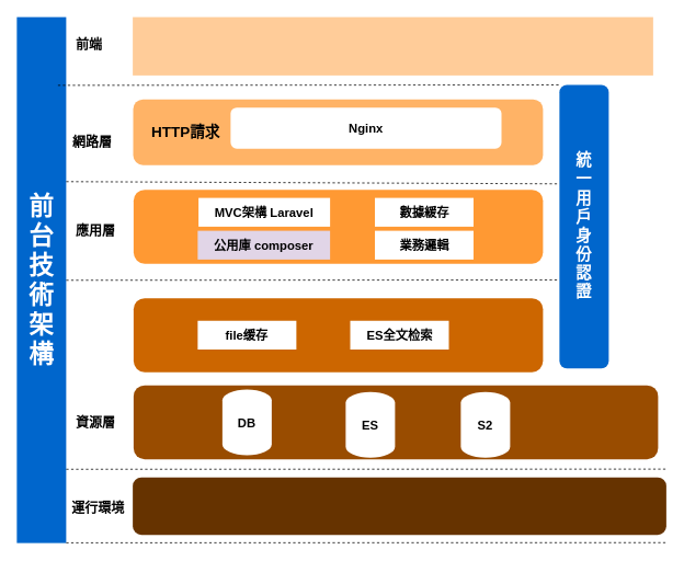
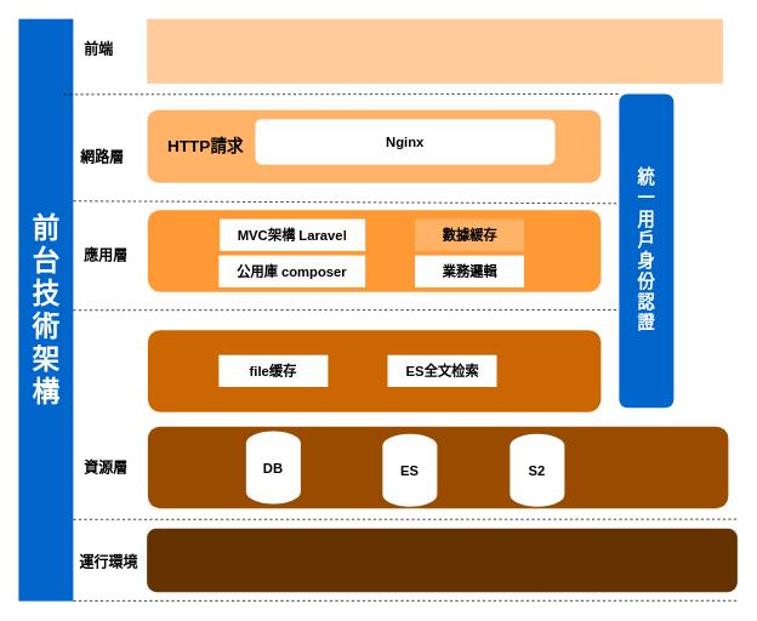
  <mxCell id="0" />
  <mxCell id="1" parent="0" />
  <mxCell id="2" value="前台技術&lt;br style=&quot;font-size: 30px;&quot;&gt;架構" style="rounded=0;whiteSpace=wrap;html=1;fillColor=#0066CC;fontColor=#FFFFFF;fontStyle=1;fontSize=30;strokeColor=none;" parent="1" vertex="1"><mxGeometry x="20" y="20" width="60" height="640" as="geometry" /></mxCell>
  <mxCell id="3" value="" style="endArrow=none;dashed=1;html=1;entryX=0;entryY=0;entryDx=0;entryDy=0;" parent="1" target="28" edge="1"><mxGeometry width="50" height="50" relative="1" as="geometry"><mxPoint x="70" y="103" as="sourcePoint" /><mxPoint x="810" y="99" as="targetPoint" /></mxGeometry></mxCell>
  <mxCell id="4" value="" style="endArrow=none;dashed=1;html=1;exitX=1.017;exitY=0.12;exitDx=0;exitDy=0;exitPerimeter=0;entryX=-0.05;entryY=0.688;entryDx=0;entryDy=0;entryPerimeter=0;" parent="1" target="28" edge="1"><mxGeometry width="50" height="50" relative="1" as="geometry"><mxPoint x="80.02" y="340.2" as="sourcePoint" /><mxPoint x="809" y="340" as="targetPoint" /></mxGeometry></mxCell>
  <mxCell id="5" value="" style="endArrow=none;dashed=1;html=1;exitX=1.017;exitY=0.12;exitDx=0;exitDy=0;exitPerimeter=0;" parent="1" edge="1"><mxGeometry width="50" height="50" relative="1" as="geometry"><mxPoint x="80.02" y="570.2" as="sourcePoint" /><mxPoint x="809" y="570" as="targetPoint" /></mxGeometry></mxCell>
  <mxCell id="6" value="" style="endArrow=none;dashed=1;html=1;exitX=1.017;exitY=0.12;exitDx=0;exitDy=0;exitPerimeter=0;" parent="1" edge="1"><mxGeometry width="50" height="50" relative="1" as="geometry"><mxPoint x="80.02" y="659.7" as="sourcePoint" /><mxPoint x="809" y="659.5" as="targetPoint" /></mxGeometry></mxCell>
  <mxCell id="7" value="前端" style="text;html=1;resizable=0;points=[];autosize=1;align=left;verticalAlign=top;spacingTop=-4;fontStyle=1;fontSize=16;" parent="1" vertex="1"><mxGeometry x="90" y="41" width="40" height="20" as="geometry" /></mxCell>
  <mxCell id="8" value="網路層" style="text;html=1;resizable=0;points=[];autosize=1;align=left;verticalAlign=top;spacingTop=-4;fontStyle=1;fontSize=16;" parent="1" vertex="1"><mxGeometry x="86" y="160" width="70" height="30" as="geometry" /></mxCell>
  <mxCell id="9" value="應用層" style="text;html=1;resizable=0;points=[];autosize=1;align=left;verticalAlign=top;spacingTop=-4;fontStyle=1;fontSize=16;" parent="1" vertex="1"><mxGeometry x="90" y="267.5" width="70" height="30" as="geometry" /></mxCell>
  <mxCell id="10" value="資源層" style="text;html=1;resizable=0;points=[];autosize=1;align=left;verticalAlign=top;spacingTop=-4;fontStyle=1;fontSize=16;" parent="1" vertex="1"><mxGeometry x="90" y="501" width="70" height="30" as="geometry" /></mxCell>
  <mxCell id="11" value="運行環境" style="text;html=1;resizable=0;points=[];autosize=1;align=left;verticalAlign=top;spacingTop=-4;fontStyle=1;fontSize=16;" parent="1" vertex="1"><mxGeometry x="85" y="605" width="90" height="30" as="geometry" /></mxCell>
  <mxCell id="12" value="" style="rounded=0;whiteSpace=wrap;html=1;fillColor=#FFCC99;strokeColor=none;" parent="1" vertex="1"><mxGeometry x="161" y="20" width="633" height="71" as="geometry" /></mxCell>
  <mxCell id="13" value="&lt;b&gt;&lt;font style=&quot;font-size: 18px&quot;&gt;&amp;nbsp; &amp;nbsp; HTTP請求&lt;/font&gt;&lt;/b&gt;" style="rounded=1;whiteSpace=wrap;html=1;align=left;fillColor=#FFB366;strokeColor=none;" parent="1" vertex="1"><mxGeometry x="161.5" y="120" width="498.5" height="80" as="geometry" /></mxCell>
  <mxCell id="14" value="Nginx" style="rounded=1;whiteSpace=wrap;html=1;fontSize=15;fontStyle=1;strokeColor=none;" parent="1" vertex="1"><mxGeometry x="280" y="130" width="329.5" height="50" as="geometry" /></mxCell>
  <mxCell id="15" value="" style="rounded=1;whiteSpace=wrap;html=1;align=left;fillColor=#FF9933;strokeColor=none;" parent="1" vertex="1"><mxGeometry x="162" y="230" width="498" height="90" as="geometry" /></mxCell>
  <mxCell id="16" value="" style="rounded=1;whiteSpace=wrap;html=1;align=left;fillColor=#CC6600;strokeColor=none;fontSize=15;fontStyle=1" parent="1" vertex="1"><mxGeometry x="162" y="362" width="498" height="90" as="geometry" /></mxCell>
- <mxCell id="17" value="公用庫&amp;nbsp;composer" style="rounded=0;whiteSpace=wrap;html=1;align=center;fontSize=15;fontStyle=1;strokeColor=none;fillColor=#e1d5e7;" parent="1" vertex="1"><mxGeometry x="240" y="280" width="161" height="35" as="geometry" /></mxCell>
- <mxCell id="18" value="數據緩存" style="rounded=0;whiteSpace=wrap;html=1;align=center;fontSize=15;fontStyle=1;strokeColor=none;" parent="1" vertex="1"><mxGeometry x="455.5" y="240" width="120" height="35" as="geometry" /></mxCell>
+ <mxCell id="17" value="公用庫&amp;nbsp;composer" style="rounded=0;whiteSpace=wrap;html=1;align=center;fontSize=15;fontStyle=1;strokeColor=none;" parent="1" vertex="1"><mxGeometry x="240" y="280" width="161" height="35" as="geometry" /></mxCell>
+ <mxCell id="18" value="數據緩存" style="rounded=0;whiteSpace=wrap;html=1;align=center;fontSize=15;fontStyle=1;strokeColor=none;fillColor=#ffb366;" parent="1" vertex="1"><mxGeometry x="455.5" y="240" width="120" height="35" as="geometry" /></mxCell>
  <mxCell id="19" value="MVC架構 Laravel" style="rounded=0;whiteSpace=wrap;html=1;align=center;fontSize=15;fontStyle=1;strokeColor=none;" parent="1" vertex="1"><mxGeometry x="241" y="240" width="160" height="35" as="geometry" /></mxCell>
  <mxCell id="20" value="業務邏輯" style="rounded=0;whiteSpace=wrap;html=1;align=center;fontSize=15;fontStyle=1;strokeColor=none;" parent="1" vertex="1"><mxGeometry x="455.5" y="280" width="120" height="35" as="geometry" /></mxCell>
  <mxCell id="21" value="file缓存" style="rounded=0;whiteSpace=wrap;html=1;align=center;fontSize=15;fontStyle=1;strokeColor=none;" parent="1" vertex="1"><mxGeometry x="240" y="389.5" width="120" height="35" as="geometry" /></mxCell>
  <mxCell id="22" value="ES全文检索" style="rounded=0;whiteSpace=wrap;html=1;align=center;fontSize=15;fontStyle=1;strokeColor=none;" parent="1" vertex="1"><mxGeometry x="425.5" y="389.5" width="120" height="35" as="geometry" /></mxCell>
  <mxCell id="23" value="" style="rounded=1;whiteSpace=wrap;html=1;align=left;fillColor=#994C00;strokeColor=none;" parent="1" vertex="1"><mxGeometry x="162" y="468" width="638" height="90" as="geometry" /></mxCell>
  <mxCell id="24" value="DB" style="strokeWidth=1;html=1;shape=mxgraph.flowchart.database;whiteSpace=wrap;align=center;fontSize=15;fontStyle=1;strokeColor=none;" parent="1" vertex="1"><mxGeometry x="270" y="473" width="60" height="80" as="geometry" /></mxCell>
  <mxCell id="25" value="ES" style="strokeWidth=1;html=1;shape=mxgraph.flowchart.database;whiteSpace=wrap;align=center;fontSize=15;fontStyle=1;strokeColor=none;" parent="1" vertex="1"><mxGeometry x="420" y="476" width="60" height="80" as="geometry" /></mxCell>
  <mxCell id="26" value="" style="rounded=1;whiteSpace=wrap;html=1;align=left;fillColor=#663300;strokeColor=none;" parent="1" vertex="1"><mxGeometry x="161" y="580" width="649" height="70" as="geometry" /></mxCell>
  <mxCell id="27" value="" style="endArrow=none;dashed=1;html=1;exitX=1.017;exitY=0.12;exitDx=0;exitDy=0;exitPerimeter=0;entryX=0;entryY=0.349;entryDx=0;entryDy=0;entryPerimeter=0;" parent="1" target="28" edge="1"><mxGeometry width="50" height="50" relative="1" as="geometry"><mxPoint x="80.02" y="220.2" as="sourcePoint" /><mxPoint x="809" y="220" as="targetPoint" /></mxGeometry></mxCell>
  <mxCell id="28" value="統&lt;br style=&quot;font-size: 19px;&quot;&gt;一&lt;br style=&quot;font-size: 19px;&quot;&gt;用&lt;br style=&quot;font-size: 19px;&quot;&gt;戶&lt;br style=&quot;font-size: 19px;&quot;&gt;身&lt;br style=&quot;font-size: 19px;&quot;&gt;份&lt;br style=&quot;font-size: 19px;&quot;&gt;認&lt;br style=&quot;font-size: 19px;&quot;&gt;證" style="rounded=1;whiteSpace=wrap;html=1;align=center;fillColor=#0066CC;strokeColor=none;fontStyle=1;fontSize=19;fontColor=#FFFFFF;" parent="1" vertex="1"><mxGeometry x="680" y="102.5" width="60" height="345" as="geometry" /></mxCell>
  <mxCell id="29" value="S2" style="strokeWidth=1;html=1;shape=mxgraph.flowchart.database;whiteSpace=wrap;align=center;fontSize=15;fontStyle=1;strokeColor=none;" parent="1" vertex="1"><mxGeometry x="560" y="476" width="60" height="80" as="geometry" /></mxCell>
